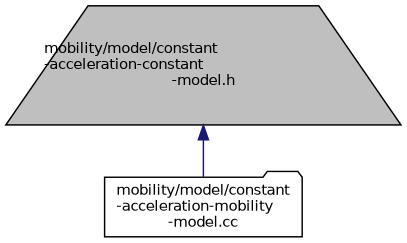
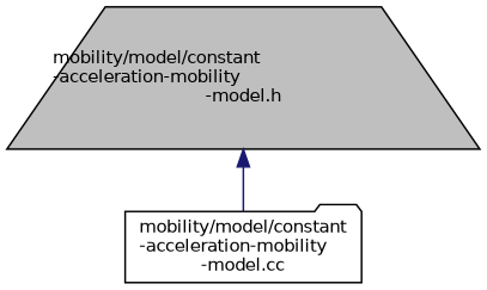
  digraph {
    node [color=black fontname=Helvetica fontsize=10 style=filled]
-   n1 [fillcolor=grey75 fontcolor=black height=0.2 label="mobility/model/constant\l-acceleration-constant\l-model.h" shape=trapezium width=0.4]
+   n1 [fillcolor=grey75 fontcolor=black height=0.2 label="mobility/model/constant\l-acceleration-mobility\l-model.h" shape=trapezium width=0.4]
    n2 [fillcolor=white height=0.2 label="mobility/model/constant\l-acceleration-mobility\l-model.cc" shape=folder width=0.4]
    n1 -> n2 [color=midnightblue dir=back fontname=Helvetica fontsize=10 labelfontname=Helvetica labelfontsize=10 style=solid]
  }
